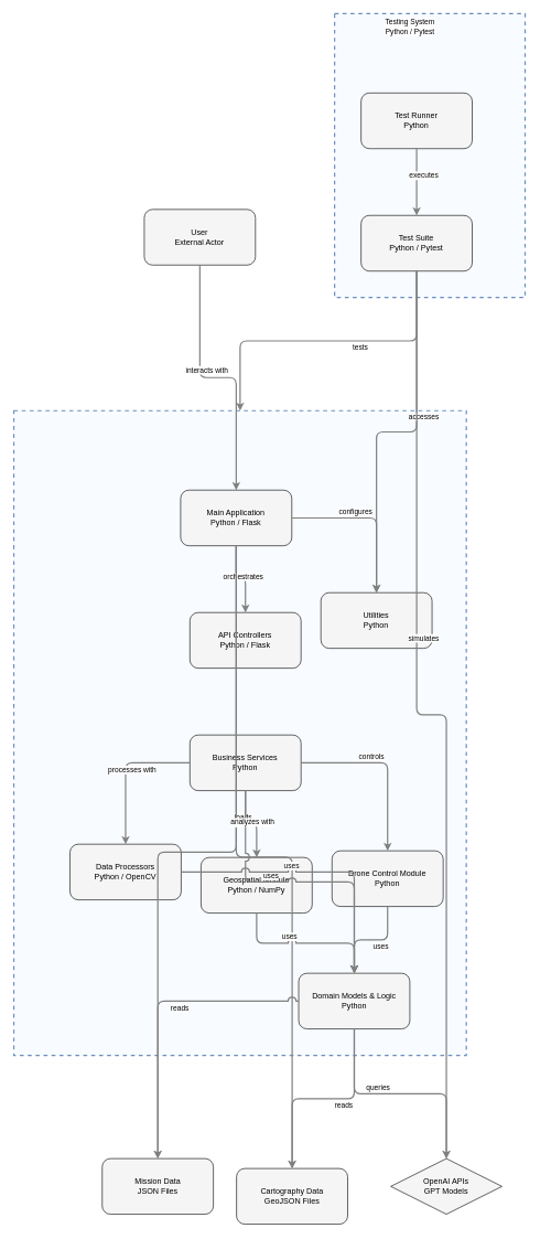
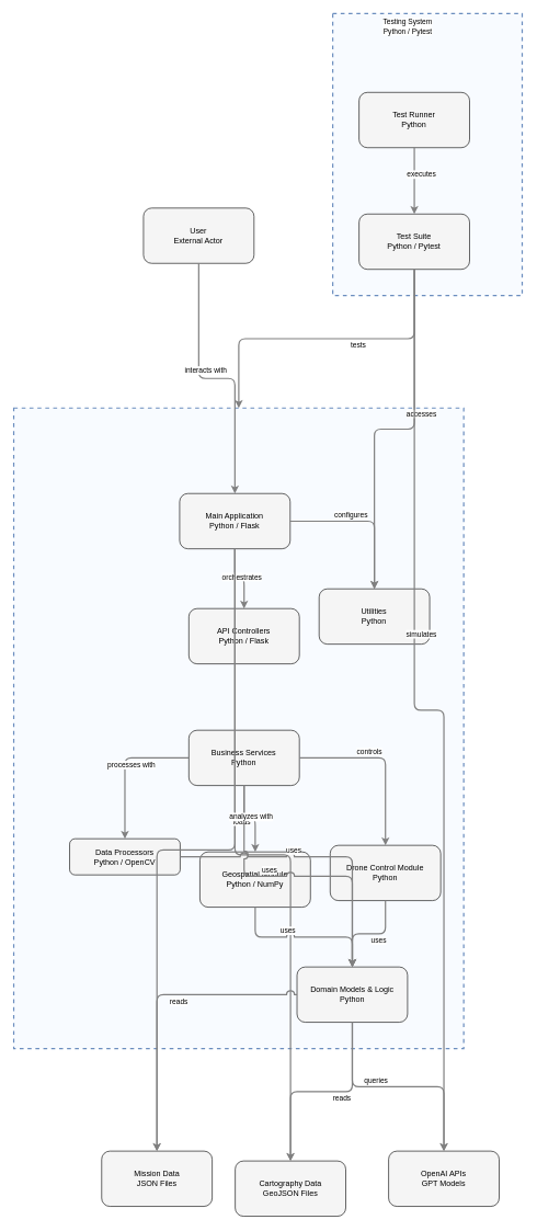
  <mxCell id="0" />
  <mxCell id="1" parent="0" />
  <mxCell id="2" value="" style="html=1;whiteSpace=wrap;container=1;fillColor=#dae8fc;strokeColor=#6c8ebf;dashed=1;fillOpacity=20;strokeWidth=2;containerType=none;recursiveResize=0;movable=1;resizable=1;autosize=0;dropTarget=0" vertex="1" parent="1"><mxGeometry x="505.25" y="20" width="288.158" height="429.079" as="geometry" /></mxCell>
  <mxCell id="3" value="Testing System&lt;br&gt;Python / Pytest" style="edgeLabel;html=1;align=center;verticalAlign=middle;resizable=0;labelBackgroundColor=white;spacing=5" vertex="1" parent="1"><mxGeometry x="513.25" y="28" width="212.158" height="24" as="geometry" /></mxCell>
  <mxCell id="4" value="" style="html=1;whiteSpace=wrap;container=1;fillColor=#dae8fc;strokeColor=#6c8ebf;dashed=1;fillOpacity=20;strokeWidth=2;containerType=none;recursiveResize=0;movable=1;resizable=1;autosize=0;dropTarget=0" vertex="1" parent="1"><mxGeometry x="20" y="620" width="684.473" height="974.079" as="geometry" /></mxCell>
  <mxCell id="5" value="User&lt;br&gt;External Actor" style="rounded=1;whiteSpace=wrap;html=1;fillColor=#f5f5f5" vertex="1" parent="1"><mxGeometry x="217.342" y="315.921" width="168.158" height="84.079" as="geometry" /></mxCell>
- <mxCell id="6" value="OpenAI APIs&lt;br&gt;GPT Models" style="rhombus;whiteSpace=wrap;html=1;fillColor=#f5f5f5;" vertex="1" parent="1"><mxGeometry x="590.21" y="1750" width="168.158" height="84.079" as="geometry" /></mxCell>
+ <mxCell id="6" value="OpenAI APIs&lt;br&gt;GPT Models" style="rounded=1;whiteSpace=wrap;html=1;fillColor=#f5f5f5" vertex="1" parent="1"><mxGeometry x="590.21" y="1750" width="168.158" height="84.079" as="geometry" /></mxCell>
  <mxCell id="7" value="Cartography Data&lt;br&gt;GeoJSON Files" style="rounded=1;whiteSpace=wrap;html=1;fillColor=#f5f5f5" vertex="1" parent="1"><mxGeometry x="356.868" y="1765" width="168.158" height="84.079" as="geometry" /></mxCell>
  <mxCell id="8" value="Mission Data&lt;br&gt;JSON Files" style="rounded=1;whiteSpace=wrap;html=1;fillColor=#f5f5f5" vertex="1" parent="1"><mxGeometry x="153.71" y="1750" width="168.158" height="84.079" as="geometry" /></mxCell>
- <mxCell id="9" value="Main Application&lt;br&gt;Python / Flask" style="rounded=1;whiteSpace=wrap;html=1;fillColor=#f5f5f5" vertex="1" parent="4"><mxGeometry x="252.342" y="120" width="168.158" height="84.079" as="geometry" /></mxCell>
+ <mxCell id="9" value="Main Application&lt;br&gt;Python / Flask" style="rounded=1;whiteSpace=wrap;html=1;fillColor=#f5f5f5" vertex="1" parent="4"><mxGeometry x="252.342" y="130" width="168.158" height="84.079" as="geometry" /></mxCell>
  <mxCell id="10" value="API Controllers&lt;br&gt;Python / Flask" style="rounded=1;whiteSpace=wrap;html=1;fillColor=#f5f5f5" vertex="1" parent="4"><mxGeometry x="266.342" y="305" width="168.158" height="84.079" as="geometry" /></mxCell>
  <mxCell id="11" value="Business Services&lt;br&gt;Python" style="rounded=1;whiteSpace=wrap;html=1;fillColor=#f5f5f5" vertex="1" parent="4"><mxGeometry x="266.342" y="490" width="168.158" height="84.079" as="geometry" /></mxCell>
  <mxCell id="12" value="Domain Models &amp;amp; Logic&lt;br&gt;Python" style="rounded=1;whiteSpace=wrap;html=1;fillColor=#f5f5f5" vertex="1" parent="4"><mxGeometry x="430.868" y="850" width="168.158" height="84.079" as="geometry" /></mxCell>
- <mxCell id="13" value="Data Processors&lt;br&gt;Python / OpenCV" style="rounded=1;whiteSpace=wrap;html=1;fillColor=#f5f5f5" vertex="1" parent="4"><mxGeometry x="85" y="655" width="168.158" height="84.079" as="geometry" /></mxCell>
+ <mxCell id="13" value="Data Processors&lt;br&gt;Python / OpenCV" style="rounded=1;whiteSpace=wrap;html=1;fillColor=#f5f5f5" vertex="1" parent="4"><mxGeometry x="85" y="655" width="168.158" height="55" as="geometry" /></mxCell>
  <mxCell id="14" value="Geospatial Module&lt;br&gt;Python / NumPy" style="rounded=1;whiteSpace=wrap;html=1;fillColor=#f5f5f5" vertex="1" parent="4"><mxGeometry x="283.158" y="675" width="168.158" height="84.079" as="geometry" /></mxCell>
  <mxCell id="15" value="Drone Control Module&lt;br&gt;Python" style="rounded=1;whiteSpace=wrap;html=1;fillColor=#f5f5f5" vertex="1" parent="4"><mxGeometry x="481.316" y="665" width="168.158" height="84.079" as="geometry" /></mxCell>
  <mxCell id="16" value="Utilities&lt;br&gt;Python" style="rounded=1;whiteSpace=wrap;html=1;fillColor=#f5f5f5" vertex="1" parent="4"><mxGeometry x="464.5" y="275" width="168.158" height="84.079" as="geometry" /></mxCell>
  <mxCell id="17" value="Test Runner&lt;br&gt;Python" style="rounded=1;whiteSpace=wrap;html=1;fillColor=#f5f5f5" vertex="1" parent="2"><mxGeometry x="40" y="120" width="168.158" height="84.079" as="geometry" /></mxCell>
  <mxCell id="18" value="Test Suite&lt;br&gt;Python / Pytest" style="rounded=1;whiteSpace=wrap;html=1;fillColor=#f5f5f5" vertex="1" parent="2"><mxGeometry x="40" y="305" width="168.158" height="84.079" as="geometry" /></mxCell>
  <mxCell id="19" style="edgeStyle=orthogonalEdgeStyle;rounded=1;orthogonalLoop=1;jettySize=auto;html=1;strokeColor=#808080;strokeWidth=2;jumpStyle=arc;jumpSize=10;spacing=15;labelBackgroundColor=white;labelBorderColor=none" edge="1" parent="1" source="18" target="4"><mxGeometry relative="1" as="geometry" /></mxCell>
  <mxCell id="20" value="tests" style="edgeLabel;html=1;align=center;verticalAlign=middle;resizable=0;points=[];" vertex="1" connectable="0" parent="19"><mxGeometry x="-0.2" y="10" relative="1" as="geometry"><mxPoint as="offset" /></mxGeometry></mxCell>
  <mxCell id="21" style="edgeStyle=orthogonalEdgeStyle;rounded=1;orthogonalLoop=1;jettySize=auto;html=1;strokeColor=#808080;strokeWidth=2;jumpStyle=arc;jumpSize=10;spacing=15;labelBackgroundColor=white;labelBorderColor=none" edge="1" parent="1" source="18" target="16"><mxGeometry relative="1" as="geometry" /></mxCell>
  <mxCell id="22" value="accesses" style="edgeLabel;html=1;align=center;verticalAlign=middle;resizable=0;points=[];" vertex="1" connectable="0" parent="21"><mxGeometry x="-0.2" y="10" relative="1" as="geometry"><mxPoint as="offset" /></mxGeometry></mxCell>
  <mxCell id="23" style="edgeStyle=orthogonalEdgeStyle;rounded=1;orthogonalLoop=1;jettySize=auto;html=1;strokeColor=#808080;strokeWidth=2;jumpStyle=arc;jumpSize=10;spacing=15;labelBackgroundColor=white;labelBorderColor=none" edge="1" parent="1" source="18" target="6"><mxGeometry relative="1" as="geometry" /></mxCell>
  <mxCell id="24" value="simulates" style="edgeLabel;html=1;align=center;verticalAlign=middle;resizable=0;points=[];" vertex="1" connectable="0" parent="23"><mxGeometry x="-0.2" y="10" relative="1" as="geometry"><mxPoint as="offset" /></mxGeometry></mxCell>
  <mxCell id="25" style="edgeStyle=orthogonalEdgeStyle;rounded=1;orthogonalLoop=1;jettySize=auto;html=1;strokeColor=#808080;strokeWidth=2;jumpStyle=arc;jumpSize=10;spacing=15;labelBackgroundColor=white;labelBorderColor=none" edge="1" parent="1" source="5" target="9"><mxGeometry relative="1" as="geometry" /></mxCell>
  <mxCell id="26" value="interacts with" style="edgeLabel;html=1;align=center;verticalAlign=middle;resizable=0;points=[];" vertex="1" connectable="0" parent="25"><mxGeometry x="-0.2" y="10" relative="1" as="geometry"><mxPoint as="offset" /></mxGeometry></mxCell>
  <mxCell id="27" style="edgeStyle=orthogonalEdgeStyle;rounded=1;orthogonalLoop=1;jettySize=auto;html=1;strokeColor=#808080;strokeWidth=2;jumpStyle=arc;jumpSize=10;spacing=15;labelBackgroundColor=white;labelBorderColor=none" edge="1" parent="1" source="9" target="10"><mxGeometry relative="1" as="geometry" /></mxCell>
  <mxCell id="28" value="orchestrates" style="edgeLabel;html=1;align=center;verticalAlign=middle;resizable=0;points=[];" vertex="1" connectable="0" parent="27"><mxGeometry x="-0.2" y="10" relative="1" as="geometry"><mxPoint as="offset" /></mxGeometry></mxCell>
  <mxCell id="29" style="edgeStyle=orthogonalEdgeStyle;rounded=1;orthogonalLoop=1;jettySize=auto;html=1;strokeColor=#808080;strokeWidth=2;jumpStyle=arc;jumpSize=10;spacing=15;labelBackgroundColor=white;labelBorderColor=none" edge="1" parent="1" source="9" target="16"><mxGeometry relative="1" as="geometry" /></mxCell>
  <mxCell id="30" value="configures" style="edgeLabel;html=1;align=center;verticalAlign=middle;resizable=0;points=[];" vertex="1" connectable="0" parent="29"><mxGeometry x="-0.2" y="10" relative="1" as="geometry"><mxPoint as="offset" /></mxGeometry></mxCell>
  <mxCell id="31" style="edgeStyle=orthogonalEdgeStyle;rounded=1;orthogonalLoop=1;jettySize=auto;html=1;strokeColor=#808080;strokeWidth=2;jumpStyle=arc;jumpSize=10;spacing=15;labelBackgroundColor=white;labelBorderColor=none" edge="1" parent="1" source="9" target="7"><mxGeometry relative="1" as="geometry" /></mxCell>
  <mxCell id="32" value="loads" style="edgeLabel;html=1;align=center;verticalAlign=middle;resizable=0;points=[];" vertex="1" connectable="0" parent="31"><mxGeometry x="-0.2" y="10" relative="1" as="geometry"><mxPoint as="offset" /></mxGeometry></mxCell>
  <mxCell id="33" style="edgeStyle=orthogonalEdgeStyle;rounded=1;orthogonalLoop=1;jettySize=auto;html=1;strokeColor=#808080;strokeWidth=2;jumpStyle=arc;jumpSize=10;spacing=15;labelBackgroundColor=white;labelBorderColor=none" edge="1" parent="1" source="9" target="8"><mxGeometry relative="1" as="geometry" /></mxCell>
  <mxCell id="34" value="loads" style="edgeLabel;html=1;align=center;verticalAlign=middle;resizable=0;points=[];" vertex="1" connectable="0" parent="33"><mxGeometry x="-0.2" y="10" relative="1" as="geometry"><mxPoint as="offset" /></mxGeometry></mxCell>
  <mxCell id="35" style="edgeStyle=orthogonalEdgeStyle;rounded=1;orthogonalLoop=1;jettySize=auto;html=1;strokeColor=#808080;strokeWidth=2;jumpStyle=arc;jumpSize=10;spacing=15;labelBackgroundColor=white;labelBorderColor=none" edge="1" parent="1" source="11" target="12"><mxGeometry relative="1" as="geometry" /></mxCell>
  <mxCell id="36" value="uses" style="edgeLabel;html=1;align=center;verticalAlign=middle;resizable=0;points=[];" vertex="1" connectable="0" parent="35"><mxGeometry x="-0.2" y="10" relative="1" as="geometry"><mxPoint as="offset" /></mxGeometry></mxCell>
  <mxCell id="37" style="edgeStyle=orthogonalEdgeStyle;rounded=1;orthogonalLoop=1;jettySize=auto;html=1;strokeColor=#808080;strokeWidth=2;jumpStyle=arc;jumpSize=10;spacing=15;labelBackgroundColor=white;labelBorderColor=none" edge="1" parent="1" source="11" target="13"><mxGeometry relative="1" as="geometry" /></mxCell>
  <mxCell id="38" value="processes with" style="edgeLabel;html=1;align=center;verticalAlign=middle;resizable=0;points=[];" vertex="1" connectable="0" parent="37"><mxGeometry x="-0.2" y="10" relative="1" as="geometry"><mxPoint as="offset" /></mxGeometry></mxCell>
  <mxCell id="39" style="edgeStyle=orthogonalEdgeStyle;rounded=1;orthogonalLoop=1;jettySize=auto;html=1;strokeColor=#808080;strokeWidth=2;jumpStyle=arc;jumpSize=10;spacing=15;labelBackgroundColor=white;labelBorderColor=none" edge="1" parent="1" source="11" target="14"><mxGeometry relative="1" as="geometry" /></mxCell>
  <mxCell id="40" value="analyzes with" style="edgeLabel;html=1;align=center;verticalAlign=middle;resizable=0;points=[];" vertex="1" connectable="0" parent="39"><mxGeometry x="-0.2" y="10" relative="1" as="geometry"><mxPoint as="offset" /></mxGeometry></mxCell>
  <mxCell id="41" style="edgeStyle=orthogonalEdgeStyle;rounded=1;orthogonalLoop=1;jettySize=auto;html=1;strokeColor=#808080;strokeWidth=2;jumpStyle=arc;jumpSize=10;spacing=15;labelBackgroundColor=white;labelBorderColor=none" edge="1" parent="1" source="11" target="15"><mxGeometry relative="1" as="geometry" /></mxCell>
  <mxCell id="42" value="controls" style="edgeLabel;html=1;align=center;verticalAlign=middle;resizable=0;points=[];" vertex="1" connectable="0" parent="41"><mxGeometry x="-0.2" y="10" relative="1" as="geometry"><mxPoint as="offset" /></mxGeometry></mxCell>
  <mxCell id="43" style="edgeStyle=orthogonalEdgeStyle;rounded=1;orthogonalLoop=1;jettySize=auto;html=1;strokeColor=#808080;strokeWidth=2;jumpStyle=arc;jumpSize=10;spacing=15;labelBackgroundColor=white;labelBorderColor=none" edge="1" parent="1" source="13" target="12"><mxGeometry relative="1" as="geometry" /></mxCell>
  <mxCell id="44" value="uses" style="edgeLabel;html=1;align=center;verticalAlign=middle;resizable=0;points=[];" vertex="1" connectable="0" parent="43"><mxGeometry x="-0.2" y="10" relative="1" as="geometry"><mxPoint as="offset" /></mxGeometry></mxCell>
  <mxCell id="45" style="edgeStyle=orthogonalEdgeStyle;rounded=1;orthogonalLoop=1;jettySize=auto;html=1;strokeColor=#808080;strokeWidth=2;jumpStyle=arc;jumpSize=10;spacing=15;labelBackgroundColor=white;labelBorderColor=none" edge="1" parent="1" source="14" target="12"><mxGeometry relative="1" as="geometry" /></mxCell>
  <mxCell id="46" value="uses" style="edgeLabel;html=1;align=center;verticalAlign=middle;resizable=0;points=[];" vertex="1" connectable="0" parent="45"><mxGeometry x="-0.2" y="10" relative="1" as="geometry"><mxPoint as="offset" /></mxGeometry></mxCell>
  <mxCell id="47" style="edgeStyle=orthogonalEdgeStyle;rounded=1;orthogonalLoop=1;jettySize=auto;html=1;strokeColor=#808080;strokeWidth=2;jumpStyle=arc;jumpSize=10;spacing=15;labelBackgroundColor=white;labelBorderColor=none" edge="1" parent="1" source="15" target="12"><mxGeometry relative="1" as="geometry" /></mxCell>
  <mxCell id="48" value="uses" style="edgeLabel;html=1;align=center;verticalAlign=middle;resizable=0;points=[];" vertex="1" connectable="0" parent="47"><mxGeometry x="-0.2" y="10" relative="1" as="geometry"><mxPoint as="offset" /></mxGeometry></mxCell>
  <mxCell id="49" style="edgeStyle=orthogonalEdgeStyle;rounded=1;orthogonalLoop=1;jettySize=auto;html=1;strokeColor=#808080;strokeWidth=2;jumpStyle=arc;jumpSize=10;spacing=15;labelBackgroundColor=white;labelBorderColor=none" edge="1" parent="1" source="17" target="18"><mxGeometry relative="1" as="geometry" /></mxCell>
  <mxCell id="50" value="executes" style="edgeLabel;html=1;align=center;verticalAlign=middle;resizable=0;points=[];" vertex="1" connectable="0" parent="49"><mxGeometry x="-0.2" y="10" relative="1" as="geometry"><mxPoint as="offset" /></mxGeometry></mxCell>
  <mxCell id="51" style="edgeStyle=orthogonalEdgeStyle;rounded=1;orthogonalLoop=1;jettySize=auto;html=1;strokeColor=#808080;strokeWidth=2;jumpStyle=arc;jumpSize=10;spacing=15;labelBackgroundColor=white;labelBorderColor=none" edge="1" parent="1" source="12" target="6"><mxGeometry relative="1" as="geometry" /></mxCell>
  <mxCell id="52" value="queries" style="edgeLabel;html=1;align=center;verticalAlign=middle;resizable=0;points=[];" vertex="1" connectable="0" parent="51"><mxGeometry x="-0.2" y="10" relative="1" as="geometry"><mxPoint as="offset" /></mxGeometry></mxCell>
  <mxCell id="53" style="edgeStyle=orthogonalEdgeStyle;rounded=1;orthogonalLoop=1;jettySize=auto;html=1;strokeColor=#808080;strokeWidth=2;jumpStyle=arc;jumpSize=10;spacing=15;labelBackgroundColor=white;labelBorderColor=none" edge="1" parent="1" source="12" target="7"><mxGeometry relative="1" as="geometry" /></mxCell>
  <mxCell id="54" value="reads" style="edgeLabel;html=1;align=center;verticalAlign=middle;resizable=0;points=[];" vertex="1" connectable="0" parent="53"><mxGeometry x="-0.2" y="10" relative="1" as="geometry"><mxPoint as="offset" /></mxGeometry></mxCell>
  <mxCell id="55" style="edgeStyle=orthogonalEdgeStyle;rounded=1;orthogonalLoop=1;jettySize=auto;html=1;strokeColor=#808080;strokeWidth=2;jumpStyle=arc;jumpSize=10;spacing=15;labelBackgroundColor=white;labelBorderColor=none" edge="1" parent="1" source="12" target="8"><mxGeometry relative="1" as="geometry" /></mxCell>
  <mxCell id="56" value="reads" style="edgeLabel;html=1;align=center;verticalAlign=middle;resizable=0;points=[];" vertex="1" connectable="0" parent="55"><mxGeometry x="-0.2" y="10" relative="1" as="geometry"><mxPoint as="offset" /></mxGeometry></mxCell>
